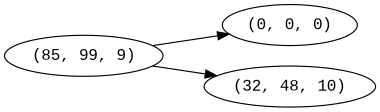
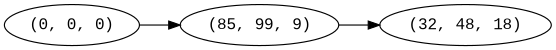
  digraph {
    fontname="Liberation Mono"
    rankdir=LR
    node [fontname="Liberation Mono"]
    edge [fontname="Liberation Mono"]
    "(0, 0, 0)"
    "(85, 99, 9)"
-   "(32, 48, 10)"
-   "(85, 99, 9)" -> "(0, 0, 0)"
+   "(32, 48, 10)" [label="(32, 48, 18)"]
+   "(0, 0, 0)" -> "(85, 99, 9)"
    "(85, 99, 9)" -> "(32, 48, 10)"
  }
